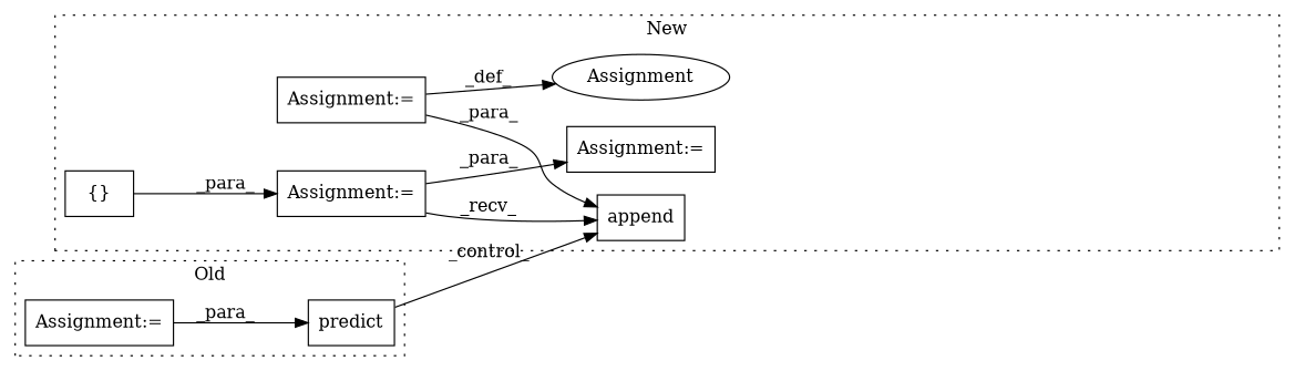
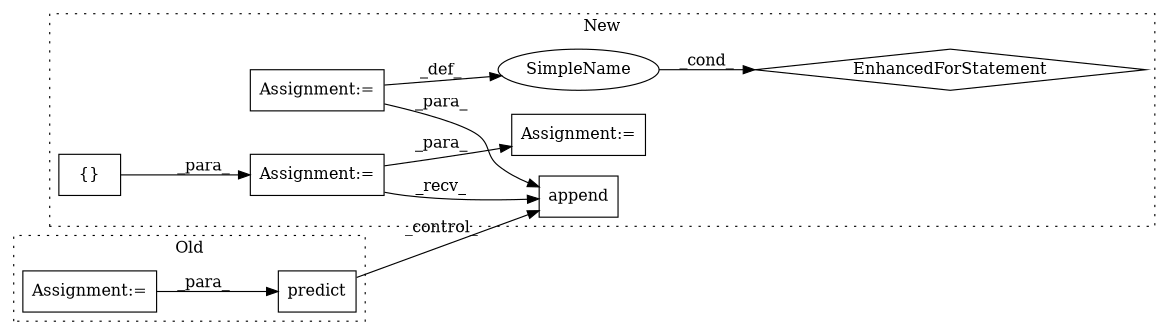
  digraph {
    rankdir=LR
    node [a=7 l=1 s="6571,6679" shape=box]
    n1 [a=32 l="8,1" label=predict s="6555,6569"]
    n2 [label="Assignment:=" s=6404]
    n3 [a=32 l="7,1" label=append s="6699,6727"]
    n4 [label="Assignment:=" s=6518]
-   n6 [a=42 l=6 label=Assignment s=6648 shape=ellipse]
+   n5 [a=70 l="73,2" label=EnhancedForStatement shape=diamond]
+   n6 [a=42 l=6 label=SimpleName s=6648 shape=ellipse]
    n7 [l="73,2" label="Assignment:="]
    n8 [a=4 l=2 label="{}" s=6528]
    n9 [label="Assignment:=" s=6754]
    subgraph cluster_1 {
      label=Old
      style=dotted
      n1
      n2
    }
    subgraph cluster_2 {
      label=New
      style=dotted
      n3
      n4
+     n5
      n6
      n7
      n8
      n9
    }
    n1 -> n3 [label=_control_]
    n2 -> n1 [label=_para_]
    n4 -> n3 [label=_recv_]
    n4 -> n9 [label=_para_]
+   n6 -> n5 [label=_cond_]
    n7 -> n3 [label=_para_]
    n7 -> n6 [label=_def_]
    n8 -> n4 [label=_para_]
  }
